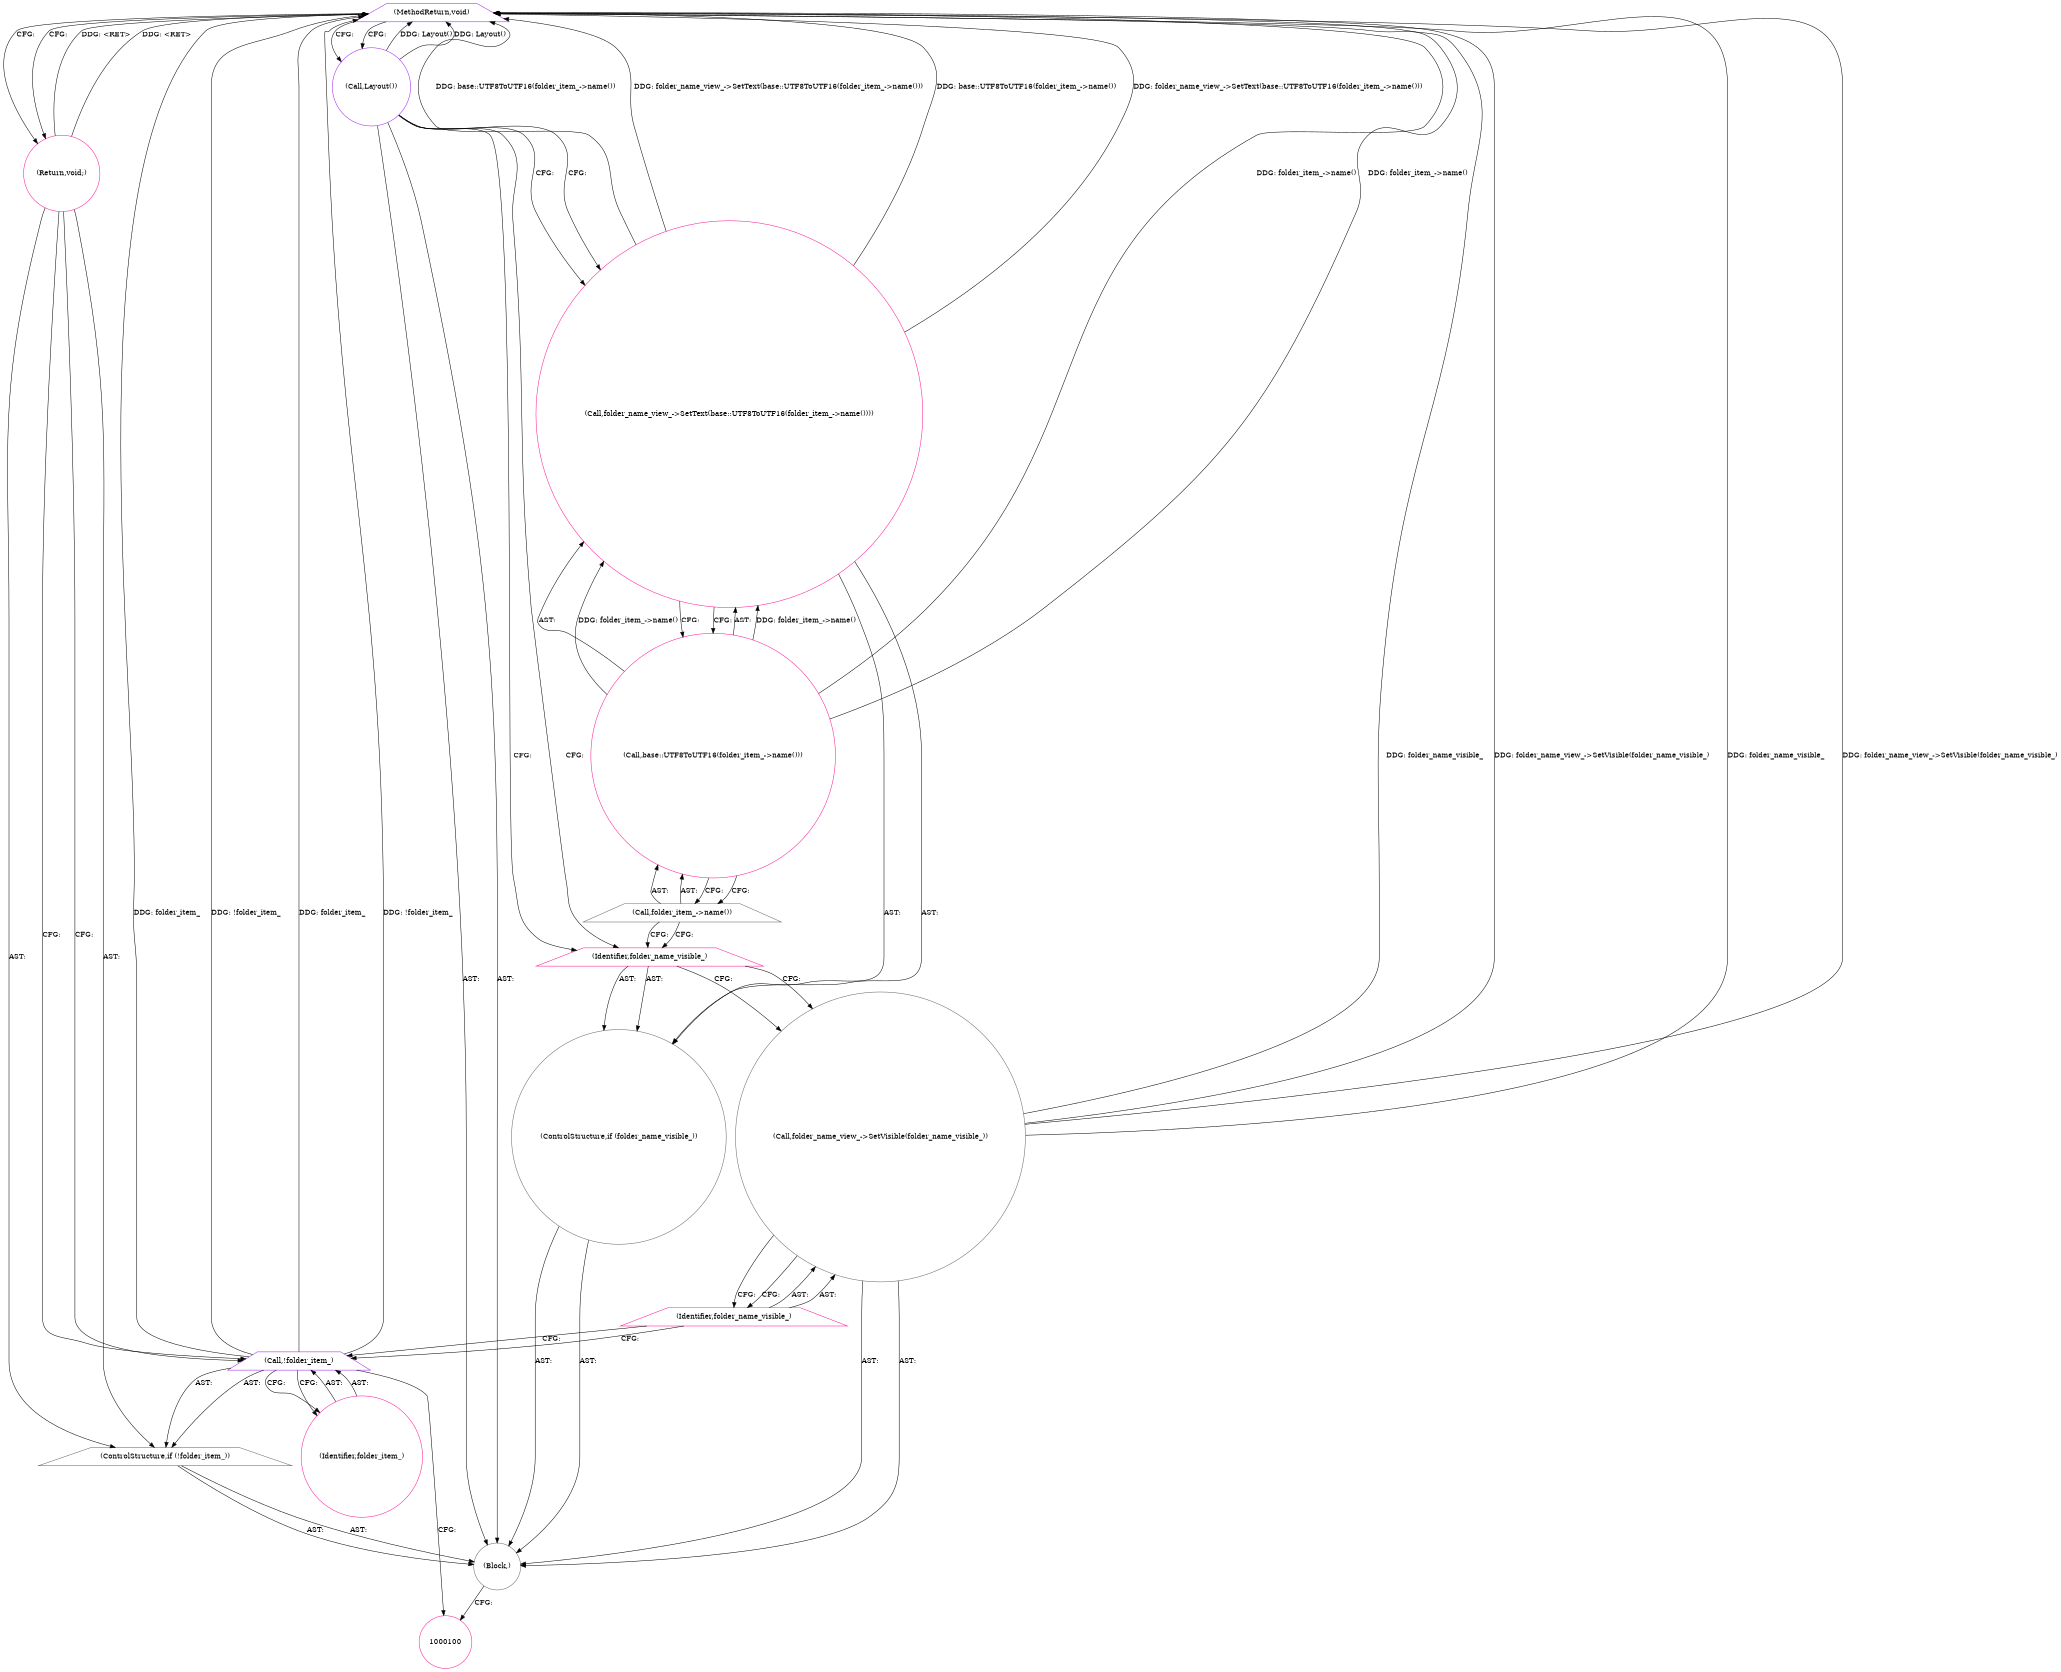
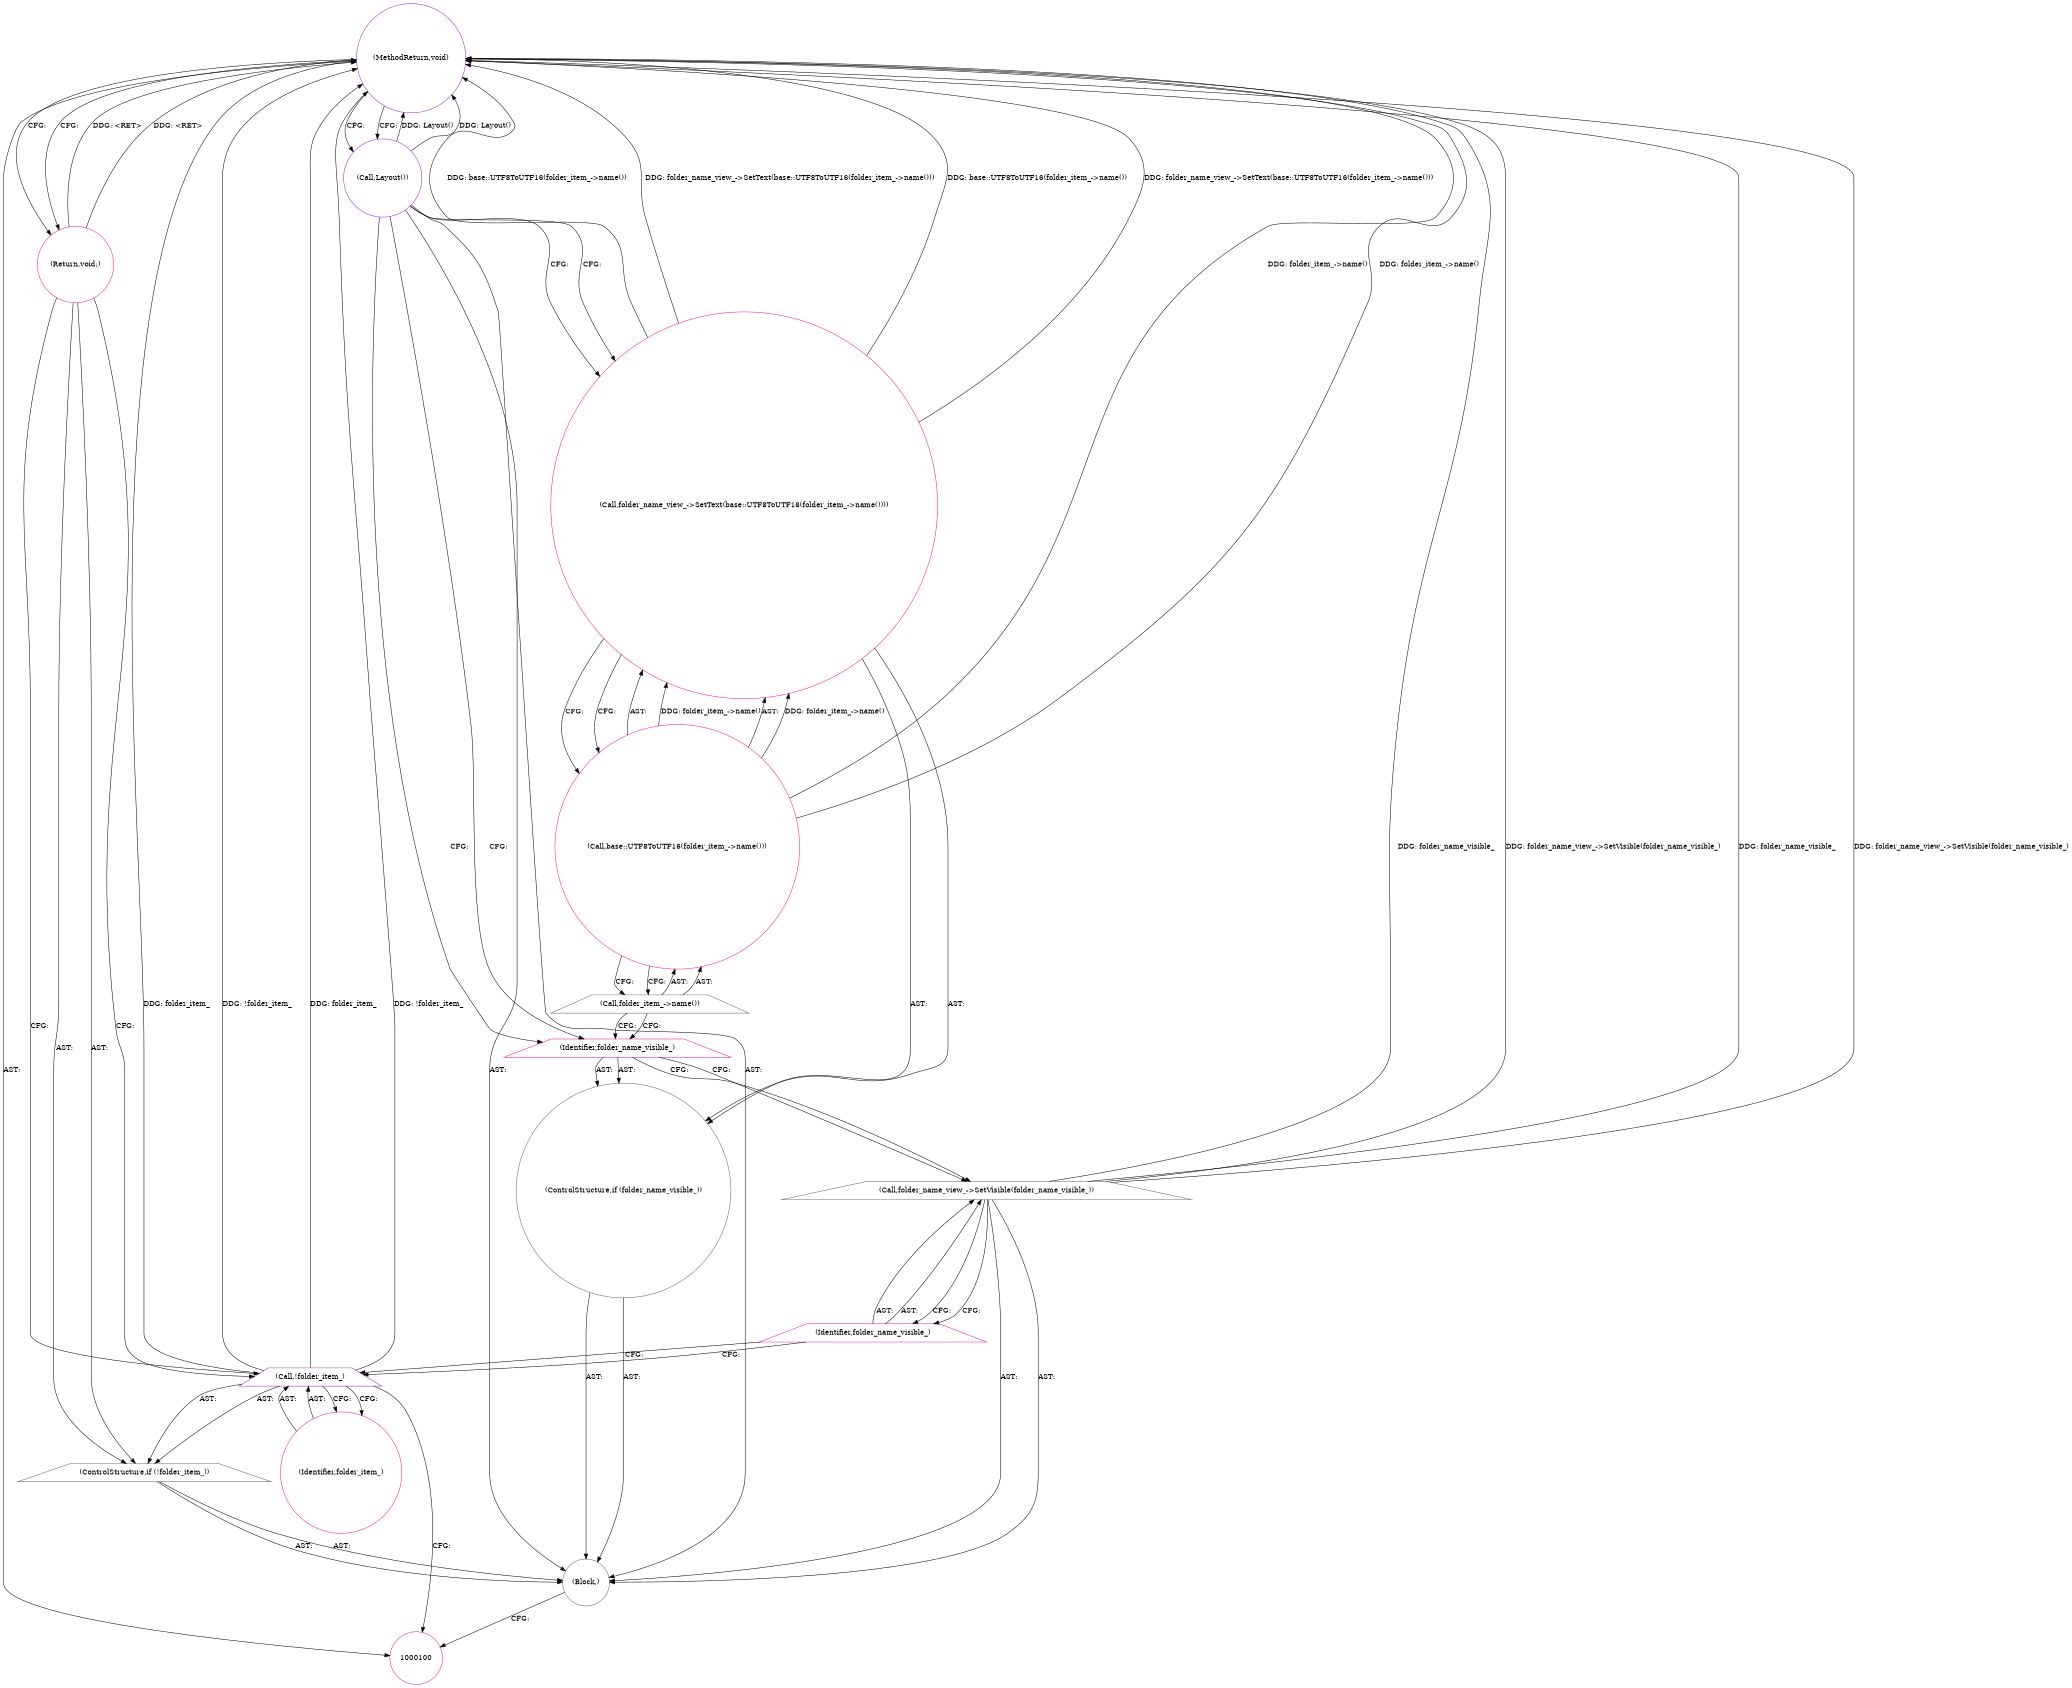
  digraph {
    node [color=deeppink shape=circle]
-   n1 [color=purple label="(MethodReturn,void)" shape=trapezium]
+   n1 [color=purple label="(MethodReturn,void)"]
    n2 [label="(Return,void;)"]
    n3 [color=purple label="(Call,Layout())"]
    1000100
    n5 [color=gray40 label="(ControlStructure,if (!folder_item_))" shape=trapezium]
    n6 [color=purple label="(Call,!folder_item_)" shape=trapezium]
    n7 [color=gray40 label="(Block,)"]
    n8 [label="(Identifier,folder_name_visible_)" shape=trapezium]
    n9 [label="(Call,folder_name_view_->SetText(base::UTF8ToUTF16(folder_item_->name())))"]
    n10 [label="(Identifier,folder_item_)"]
-   n11 [color=gray40 label="(Call,folder_name_view_->SetVisible(folder_name_visible_))"]
+   n11 [color=gray40 label="(Call,folder_name_view_->SetVisible(folder_name_visible_))" shape=trapezium]
    n12 [label="(Identifier,folder_name_visible_)" shape=trapezium]
    n13 [color=gray40 label="(ControlStructure,if (folder_name_visible_))"]
    n14 [label="(Call,base::UTF8ToUTF16(folder_item_->name()))"]
    n15 [color=gray40 label="(Call,folder_item_->name())" shape=trapezium]
    n1 -> n2 [label="CFG: "]
    n1 -> n2 [label="CFG: "]
    n1 -> n3 [label="CFG: "]
    n1 -> n3 [label="CFG: "]
+   n1 -> 1000100 [label="AST: "]
    n2 -> n1 [label="DDG: <RET>"]
    n2 -> n1 [label="DDG: <RET>"]
    n2 -> n5 [label="AST: "]
    n2 -> n5 [label="AST: "]
    n2 -> n6 [label="CFG: "]
    n2 -> n6 [label="CFG: "]
    n3 -> n1 [label="DDG: Layout()"]
    n3 -> n1 [label="DDG: Layout()"]
    n3 -> n7 [label="AST: "]
    n3 -> n7 [label="AST: "]
    n3 -> n8 [label="CFG: "]
    n3 -> n8 [label="CFG: "]
    n3 -> n9 [label="CFG: "]
    n3 -> n9 [label="CFG: "]
    n5 -> n7 [label="AST: "]
    n5 -> n7 [label="AST: "]
    n6 -> n1 [label="DDG: folder_item_"]
    n6 -> n1 [label="DDG: !folder_item_"]
    n6 -> n1 [label="DDG: folder_item_"]
    n6 -> n1 [label="DDG: !folder_item_"]
    n6 -> 1000100 [label="CFG: "]
    n6 -> n5 [label="AST: "]
    n6 -> n5 [label="AST: "]
    n6 -> n10 [label="CFG: "]
    n6 -> n10 [label="CFG: "]
    n7 -> 1000100 [label="CFG: "]
    n8 -> n11 [label="CFG: "]
    n8 -> n11 [label="CFG: "]
    n8 -> n13 [label="AST: "]
    n8 -> n13 [label="AST: "]
    n9 -> n1 [label="DDG: base::UTF8ToUTF16(folder_item_->name())"]
    n9 -> n1 [label="DDG: folder_name_view_->SetText(base::UTF8ToUTF16(folder_item_->name()))"]
    n9 -> n1 [label="DDG: base::UTF8ToUTF16(folder_item_->name())"]
    n9 -> n1 [label="DDG: folder_name_view_->SetText(base::UTF8ToUTF16(folder_item_->name()))"]
    n9 -> n13 [label="AST: "]
    n9 -> n13 [label="AST: "]
    n9 -> n14 [label="CFG: "]
    n9 -> n14 [label="CFG: "]
    n10 -> n6 [label="AST: "]
    n10 -> n6 [label="AST: "]
    n11 -> n1 [label="DDG: folder_name_visible_"]
    n11 -> n1 [label="DDG: folder_name_view_->SetVisible(folder_name_visible_)"]
    n11 -> n1 [label="DDG: folder_name_visible_"]
    n11 -> n1 [label="DDG: folder_name_view_->SetVisible(folder_name_visible_)"]
    n11 -> n7 [label="AST: "]
    n11 -> n7 [label="AST: "]
    n11 -> n12 [label="CFG: "]
    n11 -> n12 [label="CFG: "]
    n12 -> n6 [label="CFG: "]
    n12 -> n6 [label="CFG: "]
    n12 -> n11 [label="AST: "]
    n12 -> n11 [label="AST: "]
    n13 -> n7 [label="AST: "]
    n13 -> n7 [label="AST: "]
    n14 -> n1 [label="DDG: folder_item_->name()"]
    n14 -> n1 [label="DDG: folder_item_->name()"]
    n14 -> n9 [label="AST: "]
    n14 -> n9 [label="DDG: folder_item_->name()"]
    n14 -> n9 [label="AST: "]
    n14 -> n9 [label="DDG: folder_item_->name()"]
    n14 -> n15 [label="CFG: "]
    n14 -> n15 [label="CFG: "]
    n15 -> n8 [label="CFG: "]
    n15 -> n8 [label="CFG: "]
    n15 -> n14 [label="AST: "]
    n15 -> n14 [label="AST: "]
  }
